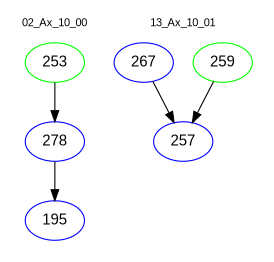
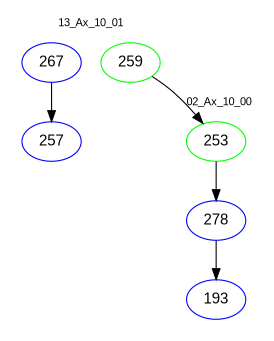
  digraph {
    fontname="Liberation Sans"
    node [color=blue fontname="Liberation Sans"]
    edge [color=black fontname="Liberation Sans"]
    n1 [color=green label=253]
    n2 [label=278]
-   n3 [label=195]
+   n3 [label=193]
    n4 [color=green label=259]
    n5 [label=257]
    n6 [label=267]
    subgraph cluster_1 {
      color=white
      fontsize=10
      label="02_Ax_10_00"
      n1
      n2
      n3
    }
    subgraph cluster_2 {
      color=white
      fontsize=10
      label="13_Ax_10_01"
      n4
      n5
      n6
    }
    n1 -> n2
    n2 -> n3
-   n4 -> n5
+   n4 -> n1
    n6 -> n5
  }
